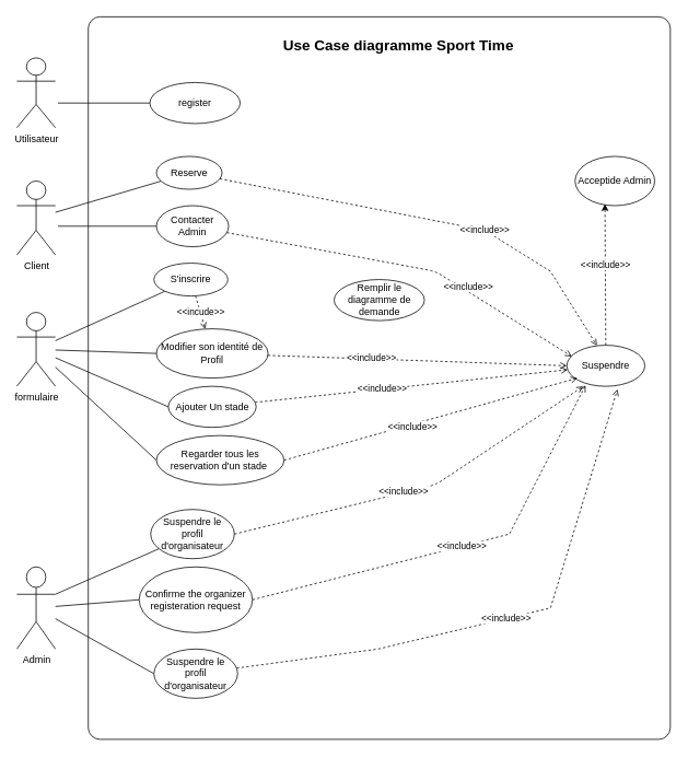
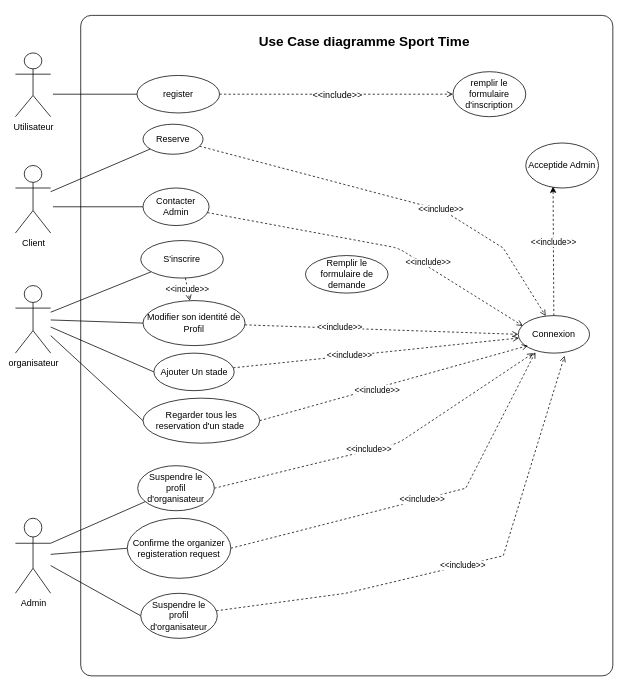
  <mxCell id="0" />
  <mxCell id="1" parent="0" />
  <mxCell id="2" value="" style="rounded=1;whiteSpace=wrap;html=1;arcSize=2;fontStyle=0" parent="1" vertex="1"><mxGeometry x="107" y="20" width="709" height="880" as="geometry" /></mxCell>
  <mxCell id="3" style="edgeStyle=none;rounded=0;orthogonalLoop=1;jettySize=auto;html=1;endArrow=none;endFill=0;" parent="1" source="4" target="16" edge="1"><mxGeometry relative="1" as="geometry" /></mxCell>
  <mxCell id="4" value="Client" style="shape=umlActor;verticalLabelPosition=bottom;verticalAlign=top;html=1;outlineConnect=0;" parent="1" vertex="1"><mxGeometry x="20" y="220" width="47" height="90" as="geometry" /></mxCell>
  <mxCell id="5" style="edgeStyle=none;rounded=0;orthogonalLoop=1;jettySize=auto;html=1;entryX=0;entryY=0.5;entryDx=0;entryDy=0;endArrow=none;endFill=0;" parent="1" source="7" target="18" edge="1"><mxGeometry relative="1" as="geometry" /></mxCell>
  <mxCell id="6" style="edgeStyle=none;rounded=0;orthogonalLoop=1;jettySize=auto;html=1;entryX=0;entryY=0.5;entryDx=0;entryDy=0;endArrow=none;endFill=0;" parent="1" source="7" target="20" edge="1"><mxGeometry relative="1" as="geometry" /></mxCell>
  <mxCell id="7" value="Admin" style="shape=umlActor;verticalLabelPosition=bottom;verticalAlign=top;html=1;outlineConnect=0;" parent="1" vertex="1"><mxGeometry x="20" y="690" width="47" height="100" as="geometry" /></mxCell>
  <mxCell id="8" value="&lt;font style=&quot;font-size: 18px&quot;&gt;&lt;b&gt;Use Case diagramme Sport Time&lt;/b&gt;&lt;/font&gt;" style="text;html=1;strokeColor=none;fillColor=none;align=center;verticalAlign=middle;whiteSpace=wrap;rounded=0;" parent="1" vertex="1"><mxGeometry x="255" y="40" width="460" height="30" as="geometry" /></mxCell>
  <mxCell id="9" style="edgeStyle=none;rounded=0;orthogonalLoop=1;jettySize=auto;html=1;entryX=1;entryY=1;entryDx=0;entryDy=0;endArrow=none;endFill=0;" parent="1" edge="1"><mxGeometry relative="1" as="geometry"><mxPoint x="245.284" y="382.142" as="sourcePoint" /><mxPoint x="245.284" y="382.142" as="targetPoint" /></mxGeometry></mxCell>
  <mxCell id="10" style="edgeStyle=none;html=1;entryX=0.375;entryY=0.966;entryDx=0;entryDy=0;entryPerimeter=0;dashed=1;" edge="1" parent="1" source="12" target="49"><mxGeometry relative="1" as="geometry" /></mxCell>
  <mxCell id="11" value="&amp;lt;&amp;lt;include&amp;gt;&amp;gt;" style="edgeLabel;html=1;align=center;verticalAlign=middle;resizable=0;points=[];" vertex="1" connectable="0" parent="10"><mxGeometry x="0.153" relative="1" as="geometry"><mxPoint as="offset" /></mxGeometry></mxCell>
- <mxCell id="12" value="Suspendre" style="ellipse;whiteSpace=wrap;html=1;" parent="1" vertex="1"><mxGeometry x="690" y="420" width="95" height="50" as="geometry" /></mxCell>
+ <mxCell id="12" value="Connexion" style="ellipse;whiteSpace=wrap;html=1;" parent="1" vertex="1"><mxGeometry x="690" y="420" width="95" height="50" as="geometry" /></mxCell>
  <mxCell id="13" style="edgeStyle=none;rounded=0;orthogonalLoop=1;jettySize=auto;html=1;entryX=0;entryY=0.5;entryDx=0;entryDy=0;endArrow=none;endFill=0;" parent="1" target="27" edge="1"><mxGeometry relative="1" as="geometry"><mxPoint x="70" y="125" as="sourcePoint" /></mxGeometry></mxCell>
  <mxCell id="14" value="Utilisateur" style="shape=umlActor;verticalLabelPosition=bottom;verticalAlign=top;html=1;outlineConnect=0;" parent="1" vertex="1"><mxGeometry x="20" y="70" width="47" height="85" as="geometry" /></mxCell>
  <mxCell id="15" value="&amp;lt;&amp;lt;include&amp;gt;&amp;gt;" style="edgeStyle=none;rounded=0;orthogonalLoop=1;jettySize=auto;html=1;endArrow=open;endFill=0;entryX=0.385;entryY=0.01;entryDx=0;entryDy=0;entryPerimeter=0;startArrow=none;startFill=0;dashed=1;" parent="1" source="16" target="12" edge="1"><mxGeometry x="0.241" relative="1" as="geometry"><mxPoint x="527" y="678" as="targetPoint" /><Array as="points"><mxPoint x="590" y="280" /><mxPoint x="670" y="330" /></Array><mxPoint as="offset" /></mxGeometry></mxCell>
- <mxCell id="16" value="Reserve" style="ellipse;whiteSpace=wrap;html=1;" parent="1" vertex="1"><mxGeometry x="190" y="190" width="80" height="40" as="geometry" /></mxCell>
+ <mxCell id="16" value="Reserve" style="ellipse;whiteSpace=wrap;html=1;" parent="1" vertex="1"><mxGeometry x="190" y="165" width="80" height="40" as="geometry" /></mxCell>
  <mxCell id="17" value="&amp;lt;&amp;lt;include&amp;gt;&amp;gt;" style="edgeStyle=none;rounded=0;orthogonalLoop=1;jettySize=auto;html=1;endArrow=open;endFill=0;entryX=0.24;entryY=0.975;entryDx=0;entryDy=0;entryPerimeter=0;startArrow=none;startFill=0;dashed=1;exitX=1;exitY=0.5;exitDx=0;exitDy=0;" parent="1" source="18" target="12" edge="1"><mxGeometry relative="1" as="geometry"><Array as="points"><mxPoint x="620" y="650" /></Array></mxGeometry></mxCell>
  <mxCell id="18" value="Confirme the organizer registeration request" style="ellipse;whiteSpace=wrap;html=1;" parent="1" vertex="1"><mxGeometry x="169" y="690" width="138" height="80" as="geometry" /></mxCell>
  <mxCell id="19" value="&amp;lt;&amp;lt;include&amp;gt;&amp;gt;" style="edgeStyle=none;rounded=0;orthogonalLoop=1;jettySize=auto;html=1;endArrow=open;endFill=0;entryX=0.649;entryY=1.072;entryDx=0;entryDy=0;entryPerimeter=0;startArrow=none;startFill=0;dashed=1;" parent="1" source="20" target="12" edge="1"><mxGeometry relative="1" as="geometry"><Array as="points"><mxPoint x="460" y="790" /><mxPoint x="670" y="740" /></Array></mxGeometry></mxCell>
  <mxCell id="20" value="Suspendre le profil d'organisateur" style="ellipse;whiteSpace=wrap;html=1;" parent="1" vertex="1"><mxGeometry x="187" y="790" width="102" height="60" as="geometry" /></mxCell>
  <mxCell id="21" style="rounded=0;orthogonalLoop=1;jettySize=auto;html=1;entryX=0;entryY=0.5;entryDx=0;entryDy=0;endArrow=none;endFill=0;" parent="1" source="23" target="25" edge="1"><mxGeometry relative="1" as="geometry"><Array as="points" /></mxGeometry></mxCell>
  <mxCell id="22" style="edgeStyle=none;rounded=0;orthogonalLoop=1;jettySize=auto;html=1;endArrow=none;endFill=0;" parent="1" source="23" target="29" edge="1"><mxGeometry relative="1" as="geometry" /></mxCell>
- <mxCell id="23" value="formulaire" style="shape=umlActor;verticalLabelPosition=bottom;verticalAlign=top;html=1;outlineConnect=0;" parent="1" vertex="1"><mxGeometry x="20" y="380" width="47" height="90" as="geometry" /></mxCell>
+ <mxCell id="23" value="organisateur" style="shape=umlActor;verticalLabelPosition=bottom;verticalAlign=top;html=1;outlineConnect=0;" parent="1" vertex="1"><mxGeometry x="20" y="380" width="47" height="90" as="geometry" /></mxCell>
  <mxCell id="24" value="&amp;lt;&amp;lt;include&amp;gt;&amp;gt;" style="edgeStyle=none;rounded=0;orthogonalLoop=1;jettySize=auto;html=1;entryX=0;entryY=0.5;entryDx=0;entryDy=0;endArrow=open;endFill=0;dashed=1;" parent="1" source="25" target="12" edge="1"><mxGeometry x="-0.307" y="1" relative="1" as="geometry"><Array as="points" /><mxPoint as="offset" /></mxGeometry></mxCell>
  <mxCell id="25" value="Modifier son identité de Profil" style="ellipse;whiteSpace=wrap;html=1;" parent="1" vertex="1"><mxGeometry x="190" y="400" width="136" height="60" as="geometry" /></mxCell>
+ <mxCell id="26" value="&lt;font style=&quot;font-size: 12px&quot;&gt;&amp;lt;&amp;lt;include&amp;gt;&amp;gt;&lt;/font&gt;" style="edgeStyle=none;html=1;fontSize=18;dashed=1;endArrow=open;endFill=0;" parent="1" source="27" target="32" edge="1"><mxGeometry x="0.007" relative="1" as="geometry"><mxPoint as="offset" /></mxGeometry></mxCell>
  <mxCell id="27" value="register" style="ellipse;whiteSpace=wrap;html=1;" parent="1" vertex="1"><mxGeometry x="182" y="100" width="110" height="50" as="geometry" /></mxCell>
  <mxCell id="28" value="&amp;lt;&amp;lt;incude&amp;gt;&amp;gt;" style="edgeStyle=none;rounded=0;orthogonalLoop=1;jettySize=auto;html=1;dashed=1;endArrow=open;endFill=0;" parent="1" source="29" target="25" edge="1"><mxGeometry relative="1" as="geometry" /></mxCell>
- <mxCell id="29" value="S'inscrire" style="ellipse;whiteSpace=wrap;html=1;" parent="1" vertex="1"><mxGeometry x="187" y="320" width="90" height="40" as="geometry" /></mxCell>
- <mxCell id="30" value="Remplir le diagramme de demande" style="ellipse;whiteSpace=wrap;html=1;" parent="1" vertex="1"><mxGeometry x="406.5" y="340" width="110" height="50" as="geometry" /></mxCell>
+ <mxCell id="29" value="S'inscrire" style="ellipse;whiteSpace=wrap;html=1;" parent="1" vertex="1"><mxGeometry x="187" y="320" width="110" height="50" as="geometry" /></mxCell>
+ <mxCell id="30" value="Remplir le formulaire de demande" style="ellipse;whiteSpace=wrap;html=1;" parent="1" vertex="1"><mxGeometry x="406.5" y="340" width="110" height="50" as="geometry" /></mxCell>
  <mxCell id="31" style="edgeStyle=orthogonalEdgeStyle;rounded=0;orthogonalLoop=1;jettySize=auto;html=1;exitX=0.5;exitY=1;exitDx=0;exitDy=0;" parent="1" source="8" target="8" edge="1"><mxGeometry relative="1" as="geometry" /></mxCell>
+ <mxCell id="32" value="remplir le formulaire d'inscription" style="ellipse;whiteSpace=wrap;html=1;" parent="1" vertex="1"><mxGeometry x="603" y="95" width="97" height="60" as="geometry" /></mxCell>
  <mxCell id="33" style="edgeStyle=none;html=1;endArrow=none;endFill=0;" parent="1" source="36" edge="1"><mxGeometry relative="1" as="geometry"><mxPoint x="70" y="275" as="targetPoint" /></mxGeometry></mxCell>
  <mxCell id="34" style="edgeStyle=none;html=1;entryX=0.064;entryY=0.274;entryDx=0;entryDy=0;entryPerimeter=0;endArrow=open;endFill=0;dashed=1;" parent="1" source="36" target="12" edge="1"><mxGeometry relative="1" as="geometry"><Array as="points"><mxPoint x="530" y="330" /></Array></mxGeometry></mxCell>
  <mxCell id="35" value="&amp;lt;&amp;lt;include&amp;gt;&amp;gt;" style="edgeLabel;html=1;align=center;verticalAlign=middle;resizable=0;points=[];" parent="34" vertex="1" connectable="0"><mxGeometry x="0.074" relative="1" as="geometry"><mxPoint x="54" y="21" as="offset" /></mxGeometry></mxCell>
  <mxCell id="36" value="Contacter Admin" style="ellipse;whiteSpace=wrap;html=1;" parent="1" vertex="1"><mxGeometry x="190" y="250" width="88" height="50" as="geometry" /></mxCell>
  <mxCell id="37" style="edgeStyle=none;html=1;dashed=1;endArrow=open;endFill=0;" parent="1" source="40" target="12" edge="1"><mxGeometry relative="1" as="geometry" /></mxCell>
  <mxCell id="38" value="&amp;lt;&amp;lt;include&amp;gt;&amp;gt;" style="edgeLabel;html=1;align=center;verticalAlign=middle;resizable=0;points=[];" parent="37" vertex="1" connectable="0"><mxGeometry x="-0.189" y="1" relative="1" as="geometry"><mxPoint as="offset" /></mxGeometry></mxCell>
  <mxCell id="39" style="edgeStyle=none;html=1;endArrow=none;endFill=0;exitX=0;exitY=0.5;exitDx=0;exitDy=0;" parent="1" source="40" target="23" edge="1"><mxGeometry relative="1" as="geometry"><mxPoint x="80" y="450" as="targetPoint" /></mxGeometry></mxCell>
  <mxCell id="40" value="Ajouter Un stade" style="ellipse;whiteSpace=wrap;html=1;" parent="1" vertex="1"><mxGeometry x="204.5" y="470" width="107" height="50" as="geometry" /></mxCell>
  <mxCell id="41" style="edgeStyle=none;html=1;endArrow=none;endFill=0;exitX=0;exitY=0.5;exitDx=0;exitDy=0;" parent="1" source="44" target="23" edge="1"><mxGeometry relative="1" as="geometry" /></mxCell>
  <mxCell id="42" style="edgeStyle=none;html=1;endArrow=open;endFill=0;dashed=1;exitX=1;exitY=0.5;exitDx=0;exitDy=0;" parent="1" source="44" edge="1"><mxGeometry relative="1" as="geometry"><mxPoint x="702.899" y="460" as="targetPoint" /></mxGeometry></mxCell>
  <mxCell id="43" value="&amp;lt;&amp;lt;include&amp;gt;&amp;gt;" style="edgeLabel;html=1;align=center;verticalAlign=middle;resizable=0;points=[];" parent="42" vertex="1" connectable="0"><mxGeometry x="-0.135" y="-2" relative="1" as="geometry"><mxPoint as="offset" /></mxGeometry></mxCell>
  <mxCell id="44" value="Regarder tous les reservation d'un stade&amp;nbsp;" style="ellipse;whiteSpace=wrap;html=1;" parent="1" vertex="1"><mxGeometry x="190" y="530" width="155.5" height="60" as="geometry" /></mxCell>
  <mxCell id="45" style="edgeStyle=none;html=1;dashed=1;endArrow=open;endFill=0;exitX=1;exitY=0.5;exitDx=0;exitDy=0;" parent="1" source="48" edge="1"><mxGeometry relative="1" as="geometry"><mxPoint x="710" y="470" as="targetPoint" /><Array as="points"><mxPoint x="530" y="590" /></Array></mxGeometry></mxCell>
  <mxCell id="46" value="&amp;lt;&amp;lt;include&amp;gt;&amp;gt;" style="edgeLabel;html=1;align=center;verticalAlign=middle;resizable=0;points=[];" parent="45" vertex="1" connectable="0"><mxGeometry x="-0.094" y="2" relative="1" as="geometry"><mxPoint as="offset" /></mxGeometry></mxCell>
  <mxCell id="47" style="edgeStyle=none;html=1;entryX=1;entryY=0.333;entryDx=0;entryDy=0;entryPerimeter=0;endArrow=none;endFill=0;" parent="1" source="48" target="7" edge="1"><mxGeometry relative="1" as="geometry" /></mxCell>
  <mxCell id="48" value="Suspendre le profil d'organisateur" style="ellipse;whiteSpace=wrap;html=1;" parent="1" vertex="1"><mxGeometry x="183" y="620" width="102" height="60" as="geometry" /></mxCell>
  <mxCell id="49" value="Acceptide Admin" style="ellipse;whiteSpace=wrap;html=1;" vertex="1" parent="1"><mxGeometry x="700" y="190" width="97" height="60" as="geometry" /></mxCell>
